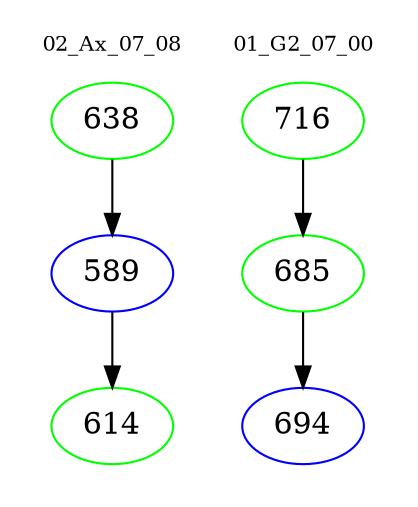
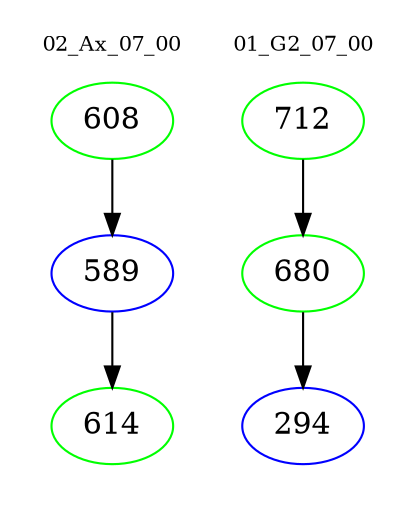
  digraph {
    node [color=green]
    edge [color=black]
-   n1 [label=638]
+   n1 [label=608]
    n2 [color=blue label=589]
    n3 [label=614]
-   n4 [label=716]
-   n5 [label=685]
-   n6 [color=blue label=694]
+   n4 [label=712]
+   n5 [label=680]
+   n6 [color=blue label=294]
    subgraph cluster_1 {
      color=white
      fontsize=10
-     label="02_Ax_07_08"
+     label="02_Ax_07_00"
      n1
      n2
      n3
    }
    subgraph cluster_2 {
      color=white
      fontsize=10
      label="01_G2_07_00"
      n4
      n5
      n6
    }
    n1 -> n2
    n2 -> n3
    n4 -> n5
    n5 -> n6
  }
